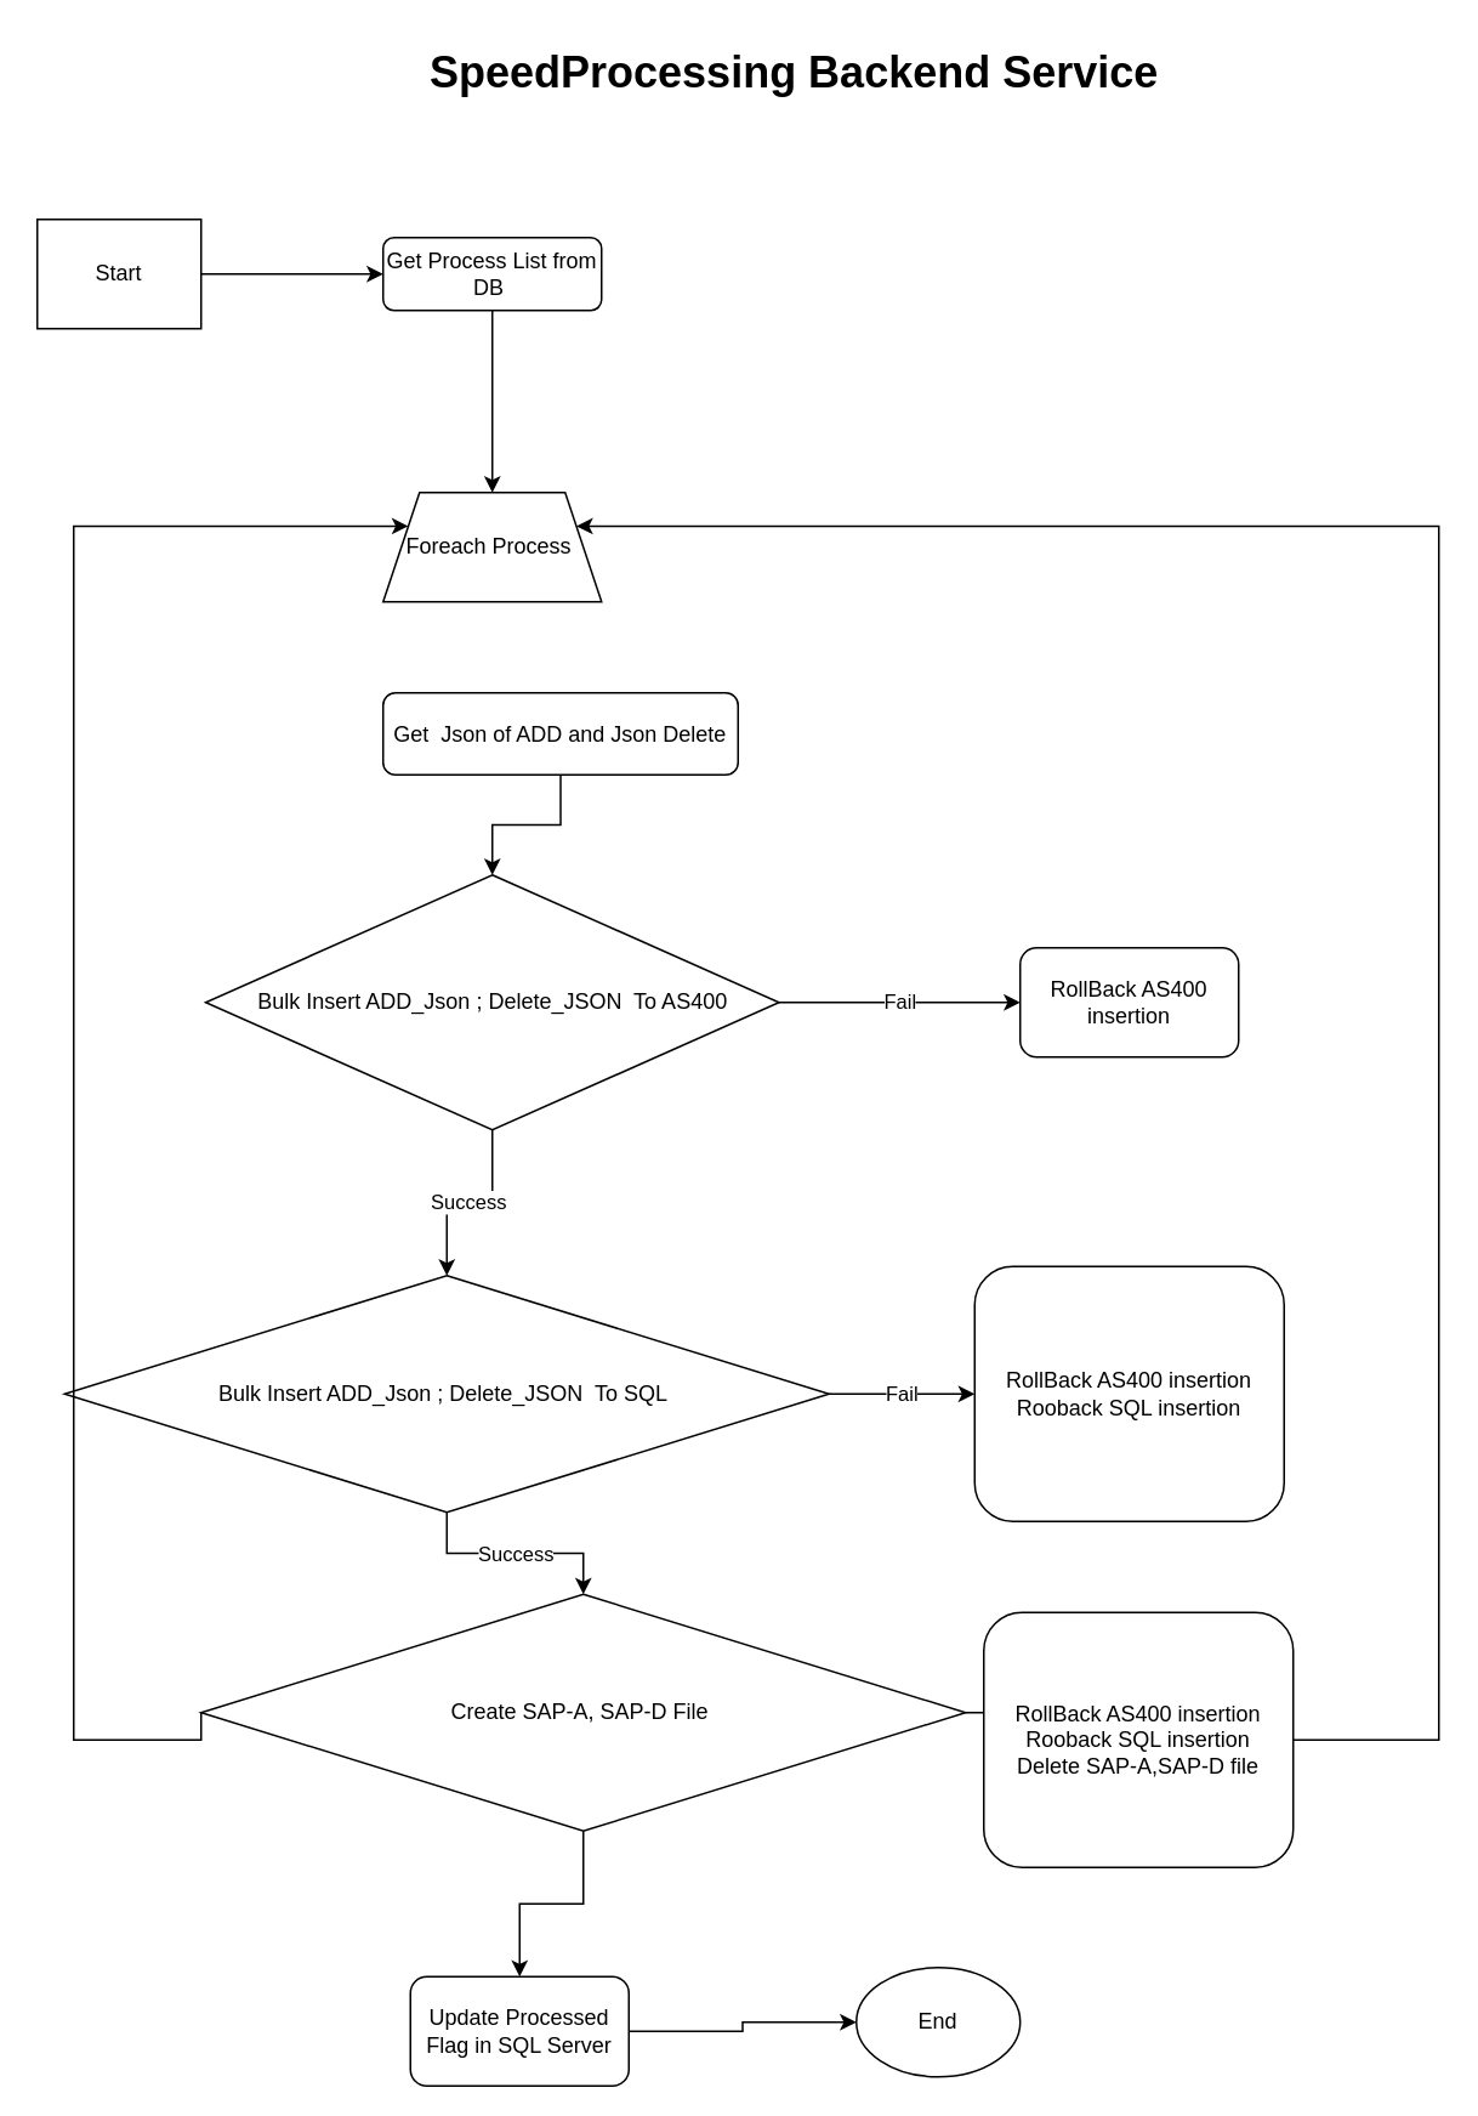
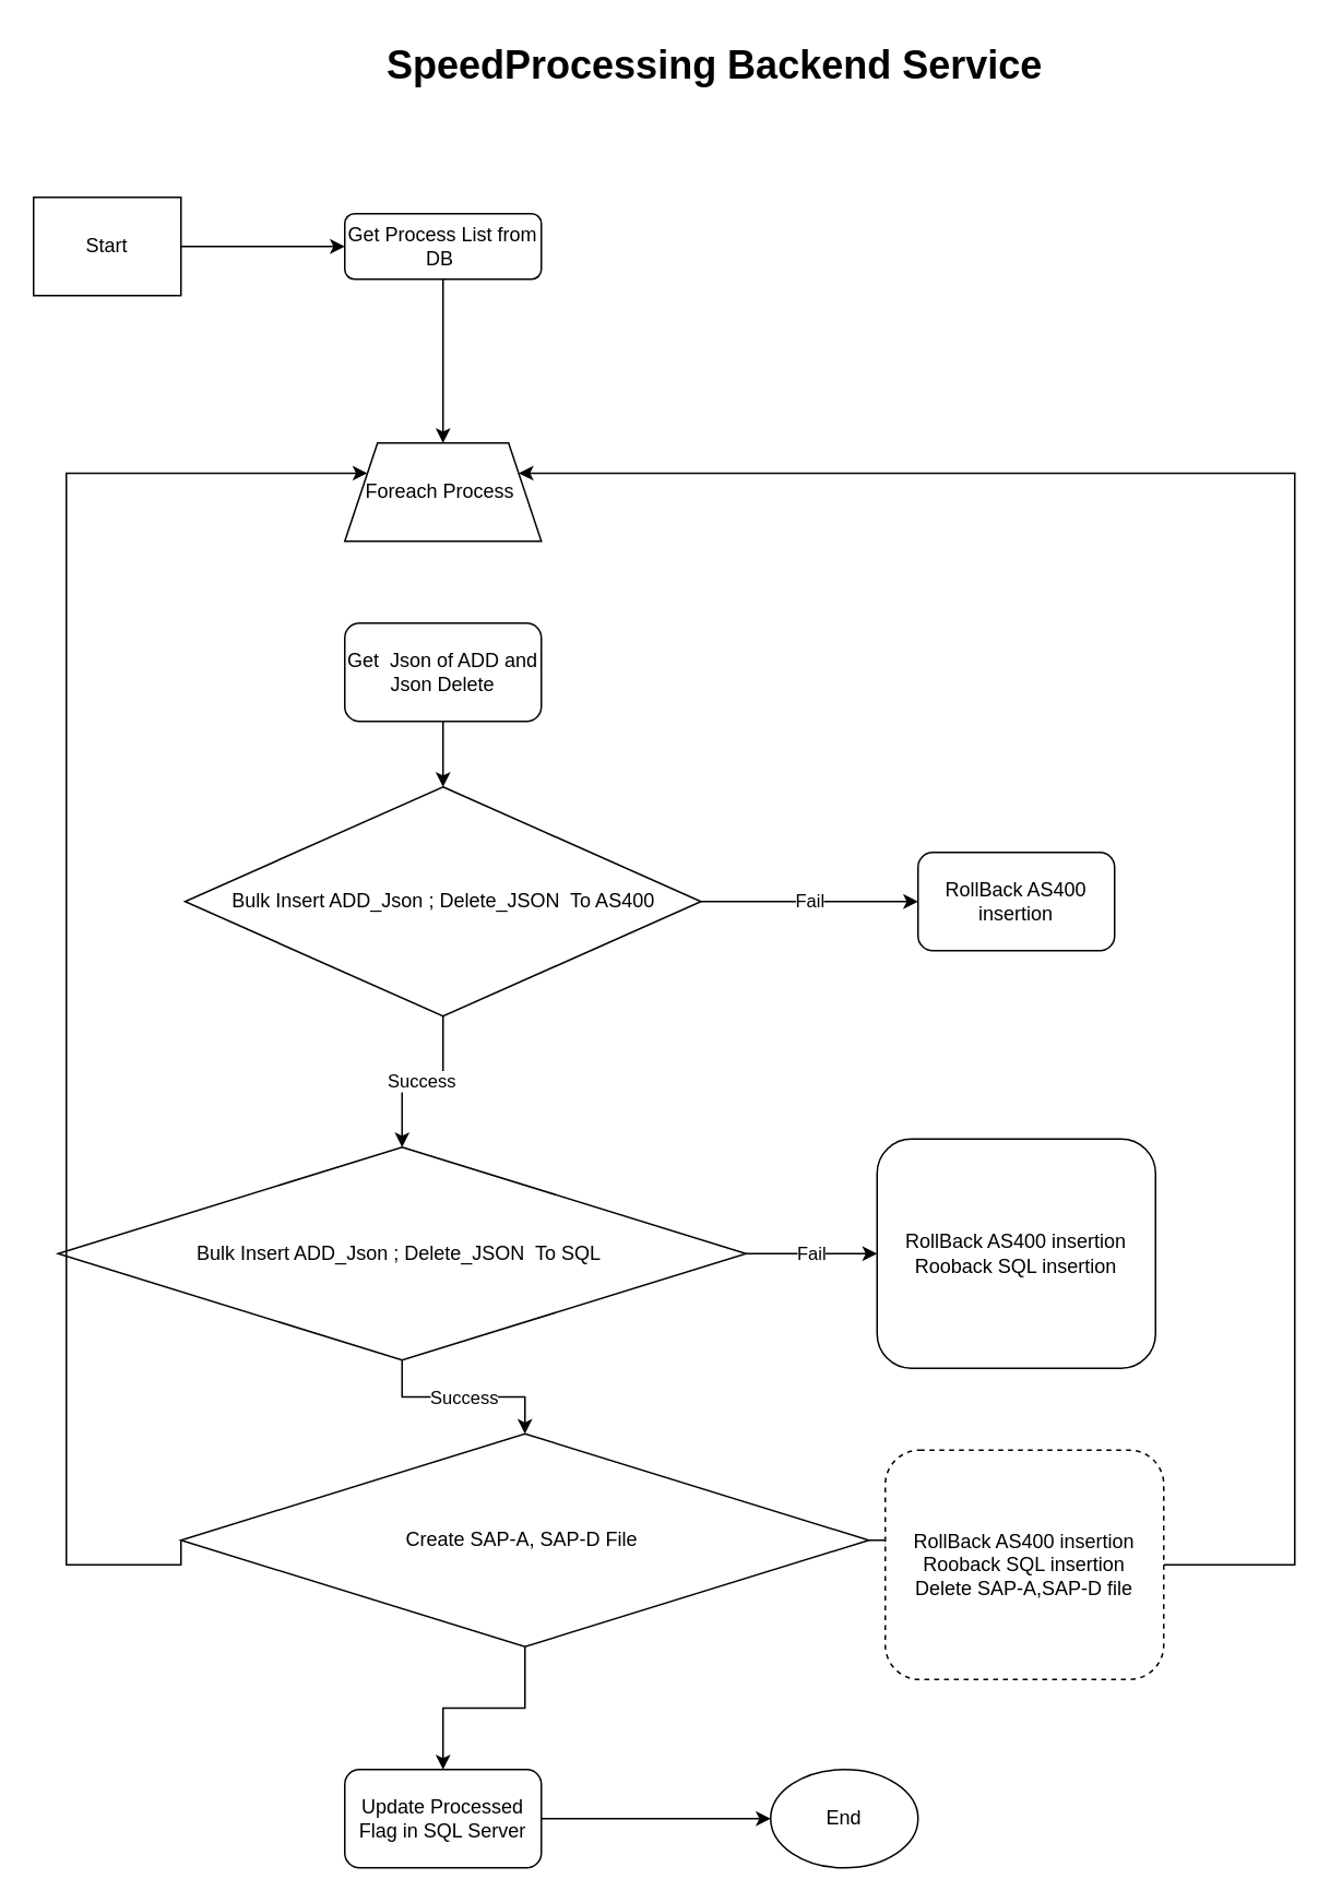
  <mxCell id="0" />
  <mxCell id="1" parent="0" />
  <mxCell id="2" style="edgeStyle=orthogonalEdgeStyle;rounded=0;orthogonalLoop=1;jettySize=auto;html=1;entryX=0.5;entryY=0;entryDx=0;entryDy=0;" parent="1" source="3" target="6" edge="1"><mxGeometry relative="1" as="geometry" /></mxCell>
  <mxCell id="3" value="Get Process List from DB&amp;nbsp;" style="rounded=1;whiteSpace=wrap;html=1;fontSize=12;glass=0;strokeWidth=1;shadow=0;" parent="1" vertex="1"><mxGeometry x="210" y="130" width="120" height="40" as="geometry" /></mxCell>
  <mxCell id="4" style="edgeStyle=orthogonalEdgeStyle;rounded=0;orthogonalLoop=1;jettySize=auto;html=1;" parent="1" source="5" target="3" edge="1"><mxGeometry relative="1" as="geometry" /></mxCell>
  <mxCell id="5" value="Start" style="whiteSpace=wrap;html=1;rounded=0;" parent="1" vertex="1"><mxGeometry x="20" y="120" width="90" height="60" as="geometry" /></mxCell>
  <mxCell id="6" value="Foreach Process&amp;nbsp;" style="shape=trapezoid;perimeter=trapezoidPerimeter;whiteSpace=wrap;html=1;fixedSize=1;" parent="1" vertex="1"><mxGeometry x="210" y="270" width="120" height="60" as="geometry" /></mxCell>
  <mxCell id="7" style="edgeStyle=orthogonalEdgeStyle;rounded=0;orthogonalLoop=1;jettySize=auto;html=1;" parent="1" source="8" target="11" edge="1"><mxGeometry relative="1" as="geometry" /></mxCell>
- <mxCell id="8" value="Get&amp;nbsp; Json of ADD and Json Delete" style="rounded=1;whiteSpace=wrap;html=1;" parent="1" vertex="1"><mxGeometry x="210" y="380" width="195" height="45" as="geometry" /></mxCell>
+ <mxCell id="8" value="Get&amp;nbsp; Json of ADD and Json Delete" style="rounded=1;whiteSpace=wrap;html=1;" parent="1" vertex="1"><mxGeometry x="210" y="380" width="120" height="60" as="geometry" /></mxCell>
  <mxCell id="9" value="Success" style="edgeStyle=orthogonalEdgeStyle;rounded=0;orthogonalLoop=1;jettySize=auto;html=1;" parent="1" source="11" target="15" edge="1"><mxGeometry relative="1" as="geometry" /></mxCell>
  <mxCell id="10" value="Fail" style="edgeStyle=orthogonalEdgeStyle;rounded=0;orthogonalLoop=1;jettySize=auto;html=1;entryX=0;entryY=0.5;entryDx=0;entryDy=0;" parent="1" source="11" target="12" edge="1"><mxGeometry relative="1" as="geometry" /></mxCell>
  <mxCell id="11" value="Bulk Insert ADD_Json ; Delete_JSON&amp;nbsp; To AS400" style="rhombus;whiteSpace=wrap;html=1;" parent="1" vertex="1"><mxGeometry x="112.5" y="480" width="315" height="140" as="geometry" /></mxCell>
  <mxCell id="12" value="RollBack AS400 insertion" style="rounded=1;whiteSpace=wrap;html=1;" parent="1" vertex="1"><mxGeometry x="560" y="520" width="120" height="60" as="geometry" /></mxCell>
  <mxCell id="13" value="Success" style="edgeStyle=orthogonalEdgeStyle;rounded=0;orthogonalLoop=1;jettySize=auto;html=1;" parent="1" source="15" target="20" edge="1"><mxGeometry relative="1" as="geometry" /></mxCell>
  <mxCell id="14" value="Fail" style="edgeStyle=orthogonalEdgeStyle;rounded=0;orthogonalLoop=1;jettySize=auto;html=1;entryX=0;entryY=0.5;entryDx=0;entryDy=0;" parent="1" source="15" target="16" edge="1"><mxGeometry relative="1" as="geometry" /></mxCell>
  <mxCell id="15" value="Bulk Insert ADD_Json ; Delete_JSON&amp;nbsp; To SQL&amp;nbsp;" style="rhombus;whiteSpace=wrap;html=1;" parent="1" vertex="1"><mxGeometry x="35" y="700" width="420" height="130" as="geometry" /></mxCell>
  <mxCell id="16" value="RollBack AS400 insertion&lt;br&gt;Rooback SQL insertion" style="rounded=1;whiteSpace=wrap;html=1;" parent="1" vertex="1"><mxGeometry x="535" y="695" width="170" height="140" as="geometry" /></mxCell>
  <mxCell id="17" value="Fail" style="edgeStyle=orthogonalEdgeStyle;rounded=0;orthogonalLoop=1;jettySize=auto;html=1;" parent="1" source="20" target="22" edge="1"><mxGeometry relative="1" as="geometry" /></mxCell>
  <mxCell id="18" style="edgeStyle=orthogonalEdgeStyle;rounded=0;orthogonalLoop=1;jettySize=auto;html=1;" parent="1" source="20" target="24" edge="1"><mxGeometry relative="1" as="geometry" /></mxCell>
  <mxCell id="19" style="edgeStyle=orthogonalEdgeStyle;rounded=0;orthogonalLoop=1;jettySize=auto;html=1;exitX=0;exitY=0.5;exitDx=0;exitDy=0;entryX=0;entryY=0.25;entryDx=0;entryDy=0;" parent="1" source="20" target="6" edge="1"><mxGeometry relative="1" as="geometry"><mxPoint x="40" y="290" as="targetPoint" /><Array as="points"><mxPoint x="40" y="955" /><mxPoint x="40" y="289" /></Array></mxGeometry></mxCell>
  <mxCell id="20" value="Create SAP-A, SAP-D File&amp;nbsp;" style="rhombus;whiteSpace=wrap;html=1;" parent="1" vertex="1"><mxGeometry x="110" y="875" width="420" height="130" as="geometry" /></mxCell>
  <mxCell id="21" style="edgeStyle=orthogonalEdgeStyle;rounded=0;orthogonalLoop=1;jettySize=auto;html=1;entryX=1;entryY=0.25;entryDx=0;entryDy=0;" parent="1" source="22" target="6" edge="1"><mxGeometry relative="1" as="geometry"><mxPoint x="780" y="300" as="targetPoint" /><Array as="points"><mxPoint x="790" y="955" /><mxPoint x="790" y="289" /></Array></mxGeometry></mxCell>
- <mxCell id="22" value="RollBack AS400 insertion&lt;br&gt;Rooback SQL insertion&lt;br&gt;Delete SAP-A,SAP-D file" style="rounded=1;whiteSpace=wrap;html=1;" parent="1" vertex="1"><mxGeometry x="540" y="885" width="170" height="140" as="geometry" /></mxCell>
+ <mxCell id="22" value="RollBack AS400 insertion&lt;br&gt;Rooback SQL insertion&lt;br&gt;Delete SAP-A,SAP-D file" style="rounded=1;whiteSpace=wrap;html=1;dashed=1;" parent="1" vertex="1"><mxGeometry x="540" y="885" width="170" height="140" as="geometry" /></mxCell>
  <mxCell id="23" style="edgeStyle=orthogonalEdgeStyle;rounded=0;orthogonalLoop=1;jettySize=auto;html=1;entryX=0;entryY=0.5;entryDx=0;entryDy=0;" parent="1" source="24" target="25" edge="1"><mxGeometry relative="1" as="geometry" /></mxCell>
- <mxCell id="24" value="Update Processed Flag in SQL Server" style="rounded=1;whiteSpace=wrap;html=1;" parent="1" vertex="1"><mxGeometry x="225" y="1085" width="120" height="60" as="geometry" /></mxCell>
+ <mxCell id="24" value="Update Processed Flag in SQL Server" style="rounded=1;whiteSpace=wrap;html=1;" parent="1" vertex="1"><mxGeometry x="210" y="1080" width="120" height="60" as="geometry" /></mxCell>
  <mxCell id="25" value="End" style="ellipse;whiteSpace=wrap;html=1;" parent="1" vertex="1"><mxGeometry x="470" y="1080" width="90" height="60" as="geometry" /></mxCell>
  <mxCell id="26" value="&lt;h1&gt;SpeedProcessing Backend Service&lt;/h1&gt;" style="text;html=1;strokeColor=none;fillColor=none;spacing=5;spacingTop=-20;whiteSpace=wrap;overflow=hidden;rounded=0;" parent="1" vertex="1"><mxGeometry x="231" y="20" width="520" height="60" as="geometry" /></mxCell>
